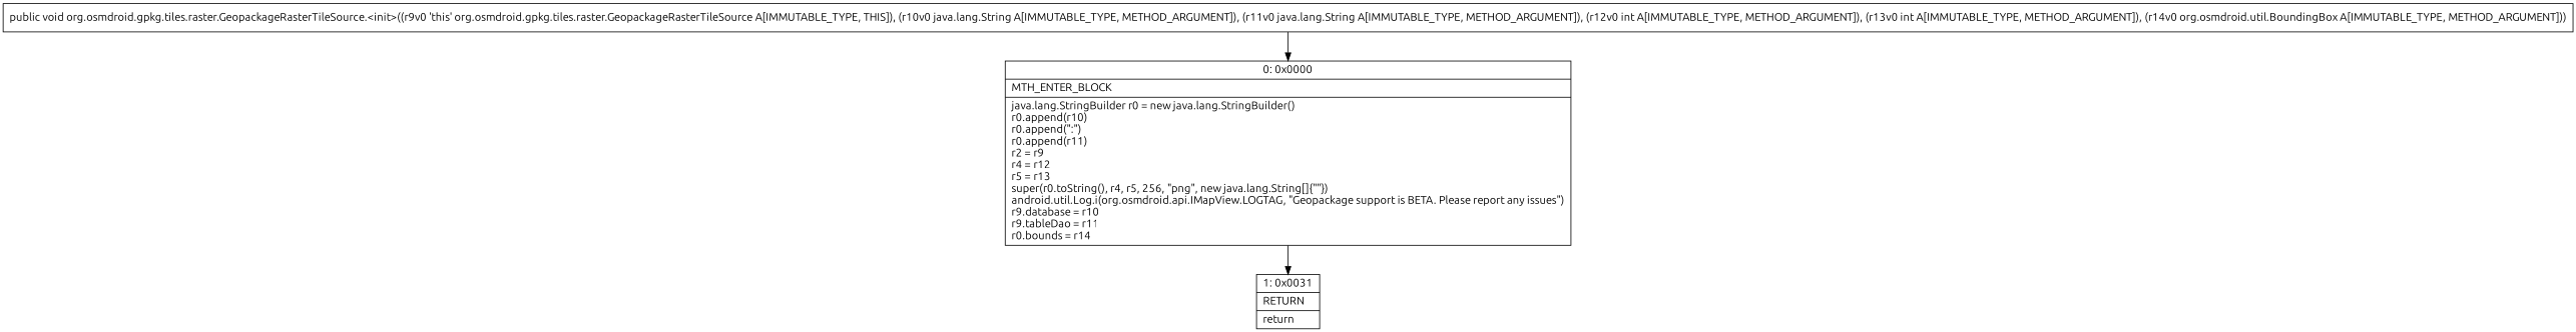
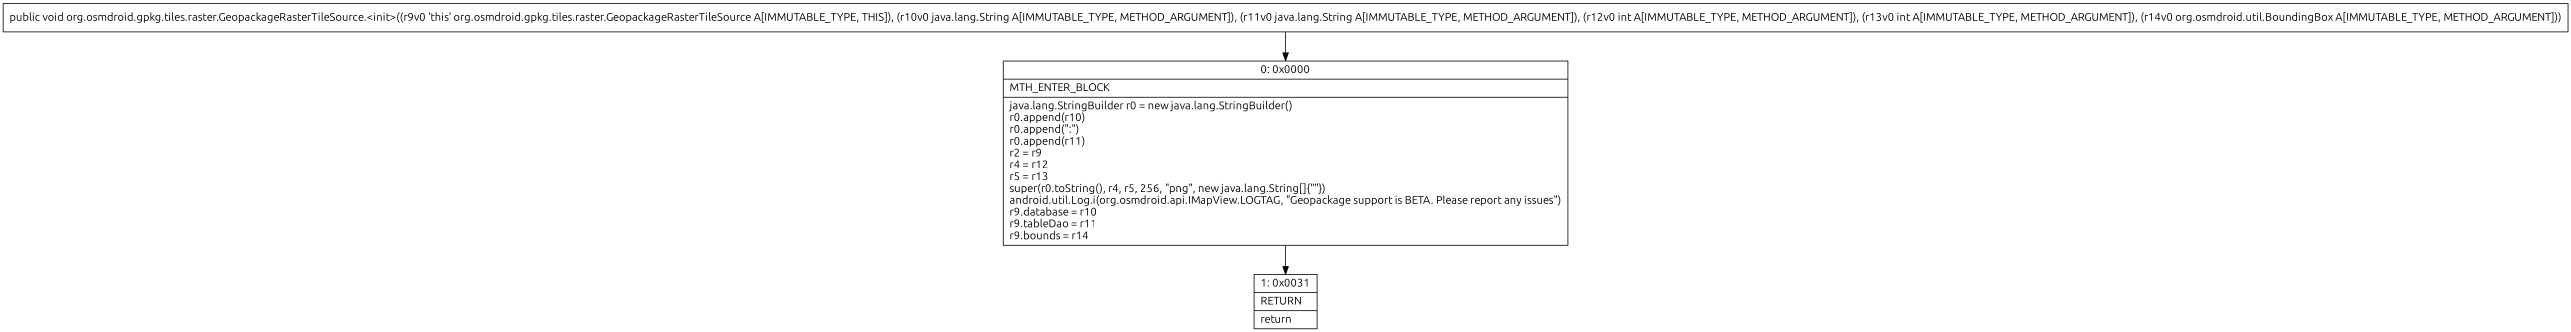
  digraph {
    fontname=Ubuntu
    node [shape=record fontname=Ubuntu]
    edge [fontname=Ubuntu]
-   n1 [label="{0\:\ 0x0000|MTH_ENTER_BLOCK\l|java.lang.StringBuilder r0 = new java.lang.StringBuilder()\lr0.append(r10)\lr0.append(\":\")\lr0.append(r11)\lr2 = r9\lr4 = r12\lr5 = r13\lsuper(r0.toString(), r4, r5, 256, \"png\", new java.lang.String[]\{\"\"\})\landroid.util.Log.i(org.osmdroid.api.IMapView.LOGTAG, \"Geopackage support is BETA. Please report any issues\")\lr9.database = r10\lr9.tableDao = r11\lr0.bounds = r14\l}"]
+   n1 [label="{0\:\ 0x0000|MTH_ENTER_BLOCK\l|java.lang.StringBuilder r0 = new java.lang.StringBuilder()\lr0.append(r10)\lr0.append(\":\")\lr0.append(r11)\lr2 = r9\lr4 = r12\lr5 = r13\lsuper(r0.toString(), r4, r5, 256, \"png\", new java.lang.String[]\{\"\"\})\landroid.util.Log.i(org.osmdroid.api.IMapView.LOGTAG, \"Geopackage support is BETA. Please report any issues\")\lr9.database = r10\lr9.tableDao = r11\lr9.bounds = r14\l}"]
    n2 [label="{1\:\ 0x0031|RETURN\l|return\l}"]
    n3 [label="{public void org.osmdroid.gpkg.tiles.raster.GeopackageRasterTileSource.\<init\>((r9v0 'this' org.osmdroid.gpkg.tiles.raster.GeopackageRasterTileSource A[IMMUTABLE_TYPE, THIS]), (r10v0 java.lang.String A[IMMUTABLE_TYPE, METHOD_ARGUMENT]), (r11v0 java.lang.String A[IMMUTABLE_TYPE, METHOD_ARGUMENT]), (r12v0 int A[IMMUTABLE_TYPE, METHOD_ARGUMENT]), (r13v0 int A[IMMUTABLE_TYPE, METHOD_ARGUMENT]), (r14v0 org.osmdroid.util.BoundingBox A[IMMUTABLE_TYPE, METHOD_ARGUMENT])) }"]
    n1 -> n2
    n3 -> n1
  }
